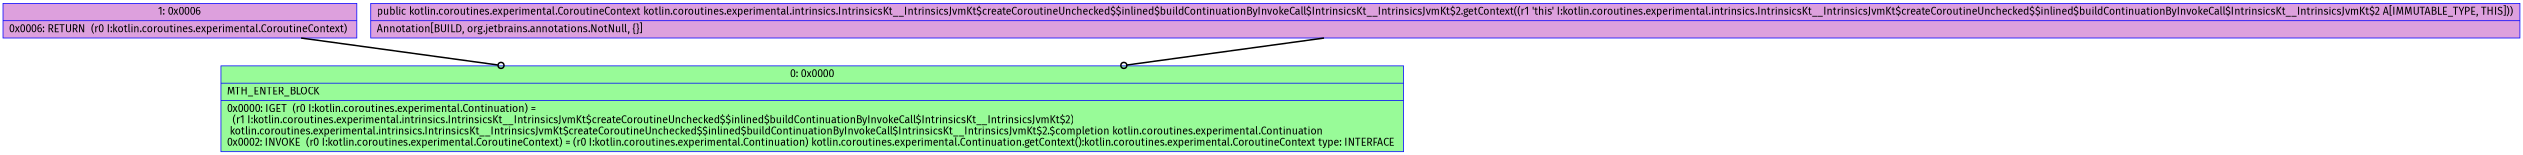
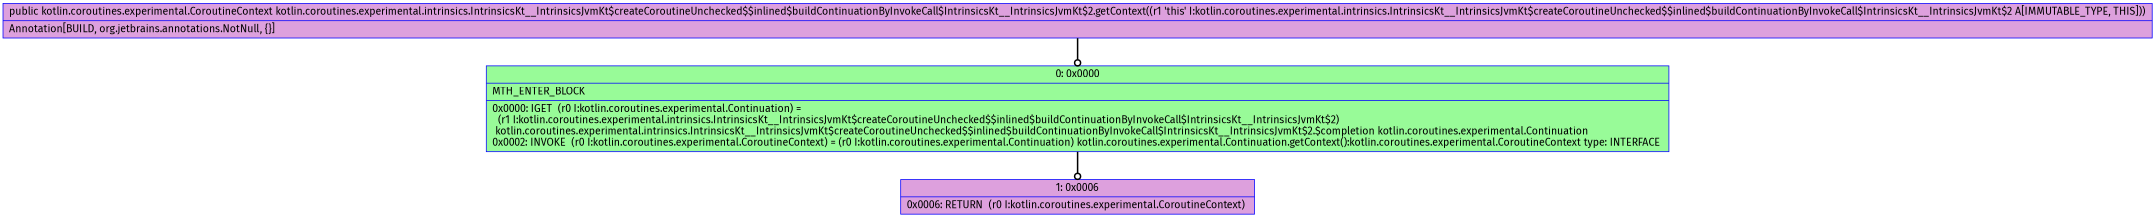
  digraph {
    fontname="Fira Sans"
    node [shape=record style=filled fillcolor=plum color=blue fontname="Fira Sans"]
    edge [style=bold arrowhead=odot fontname="Fira Sans"]
    n1 [label="{0\:\ 0x0000|MTH_ENTER_BLOCK\l|0x0000: IGET  (r0 I:kotlin.coroutines.experimental.Continuation) = \l  (r1 I:kotlin.coroutines.experimental.intrinsics.IntrinsicsKt__IntrinsicsJvmKt$createCoroutineUnchecked$$inlined$buildContinuationByInvokeCall$IntrinsicsKt__IntrinsicsJvmKt$2)\l kotlin.coroutines.experimental.intrinsics.IntrinsicsKt__IntrinsicsJvmKt$createCoroutineUnchecked$$inlined$buildContinuationByInvokeCall$IntrinsicsKt__IntrinsicsJvmKt$2.$completion kotlin.coroutines.experimental.Continuation \l0x0002: INVOKE  (r0 I:kotlin.coroutines.experimental.CoroutineContext) = (r0 I:kotlin.coroutines.experimental.Continuation) kotlin.coroutines.experimental.Continuation.getContext():kotlin.coroutines.experimental.CoroutineContext type: INTERFACE \l}" fillcolor=palegreen]
    n2 [label="{1\:\ 0x0006|0x0006: RETURN  (r0 I:kotlin.coroutines.experimental.CoroutineContext) \l}"]
    n3 [label="{public kotlin.coroutines.experimental.CoroutineContext kotlin.coroutines.experimental.intrinsics.IntrinsicsKt__IntrinsicsJvmKt$createCoroutineUnchecked$$inlined$buildContinuationByInvokeCall$IntrinsicsKt__IntrinsicsJvmKt$2.getContext((r1 'this' I:kotlin.coroutines.experimental.intrinsics.IntrinsicsKt__IntrinsicsJvmKt$createCoroutineUnchecked$$inlined$buildContinuationByInvokeCall$IntrinsicsKt__IntrinsicsJvmKt$2 A[IMMUTABLE_TYPE, THIS]))  | Annotation[BUILD, org.jetbrains.annotations.NotNull, \{\}]\l}"]
-   n2 -> n1
+   n1 -> n2
    n3 -> n1
  }
